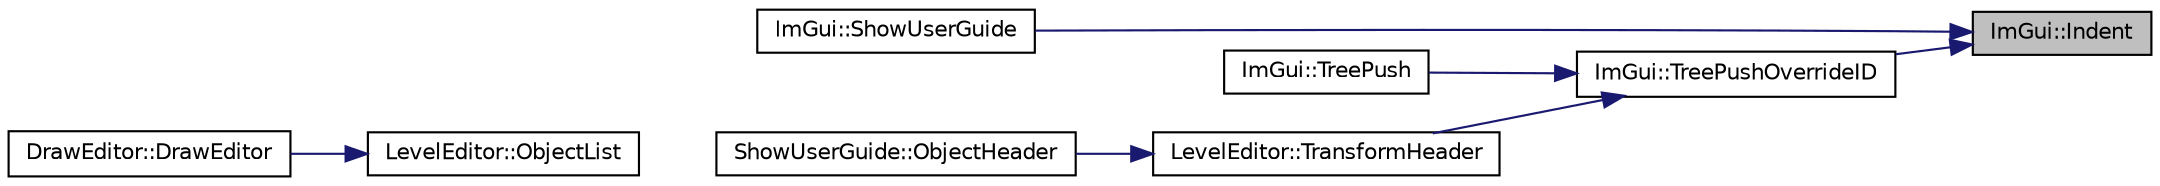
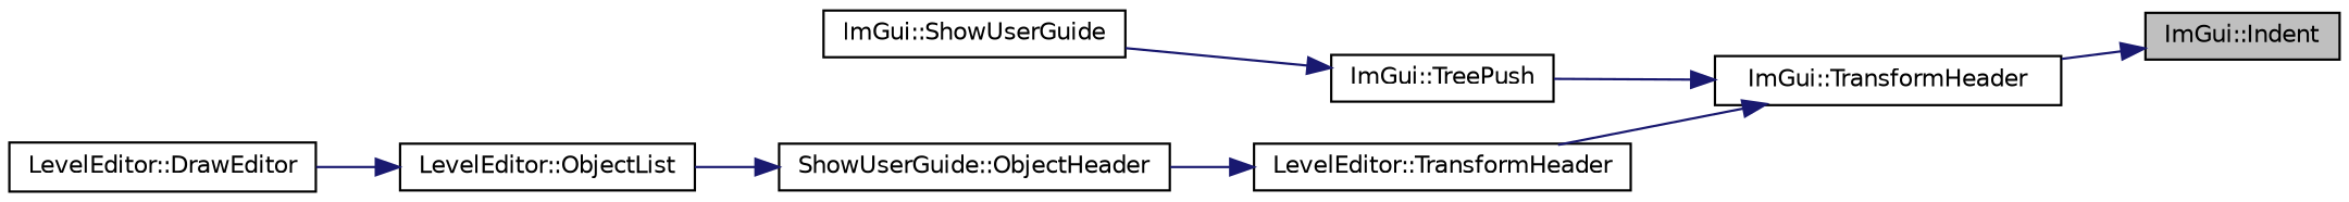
  digraph {
    rankdir=RL
    node [color=black fillcolor=white fontname=Helvetica fontsize=10 shape=record style=filled]
    edge [color=midnightblue dir=back fontname=Helvetica fontsize=10 labelfontname=Helvetica labelfontsize=10 style=solid]
    n1 [fillcolor=grey75 fontcolor=black height=0.2 label="ImGui::Indent" width=0.4]
    n2 [height=0.2 label="ImGui::ShowUserGuide" width=0.4]
-   n3 [height=0.2 label="ImGui::TreePushOverrideID" width=0.4]
+   n3 [height=0.2 label="ImGui::TransformHeader" width=0.4]
    n4 [height=0.2 label="LevelEditor::TransformHeader" width=0.4]
    n5 [height=0.2 label="ShowUserGuide::ObjectHeader" width=0.4]
    n6 [height=0.2 label="ImGui::TreePush" width=0.4]
    n7 [height=0.2 label="LevelEditor::ObjectList" width=0.4]
-   n8 [height=0.2 label="DrawEditor::DrawEditor" width=0.4]
-   n1 -> n2
+   n8 [height=0.2 label="LevelEditor::DrawEditor" width=0.4]
+   n6 -> n2
    n1 -> n3
    n3 -> n4
    n3 -> n6
    n4 -> n5
+   n5 -> n7
    n7 -> n8
  }
